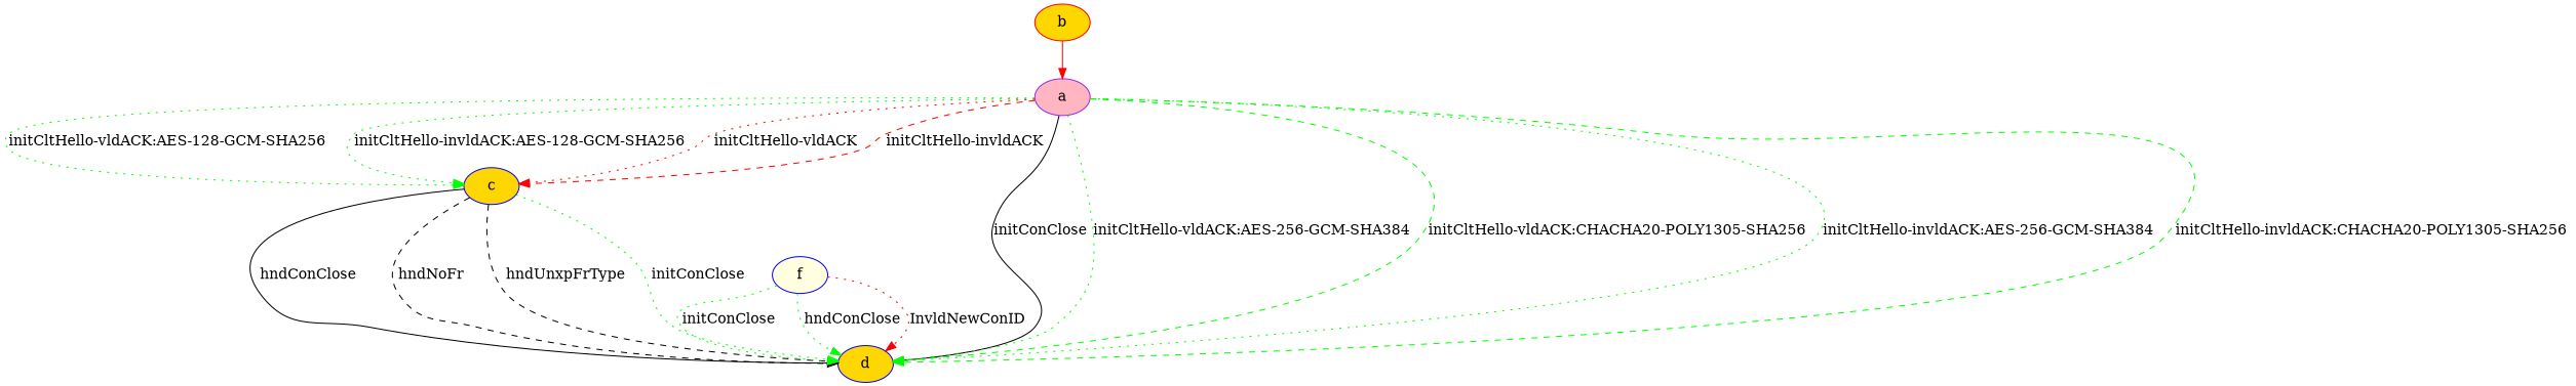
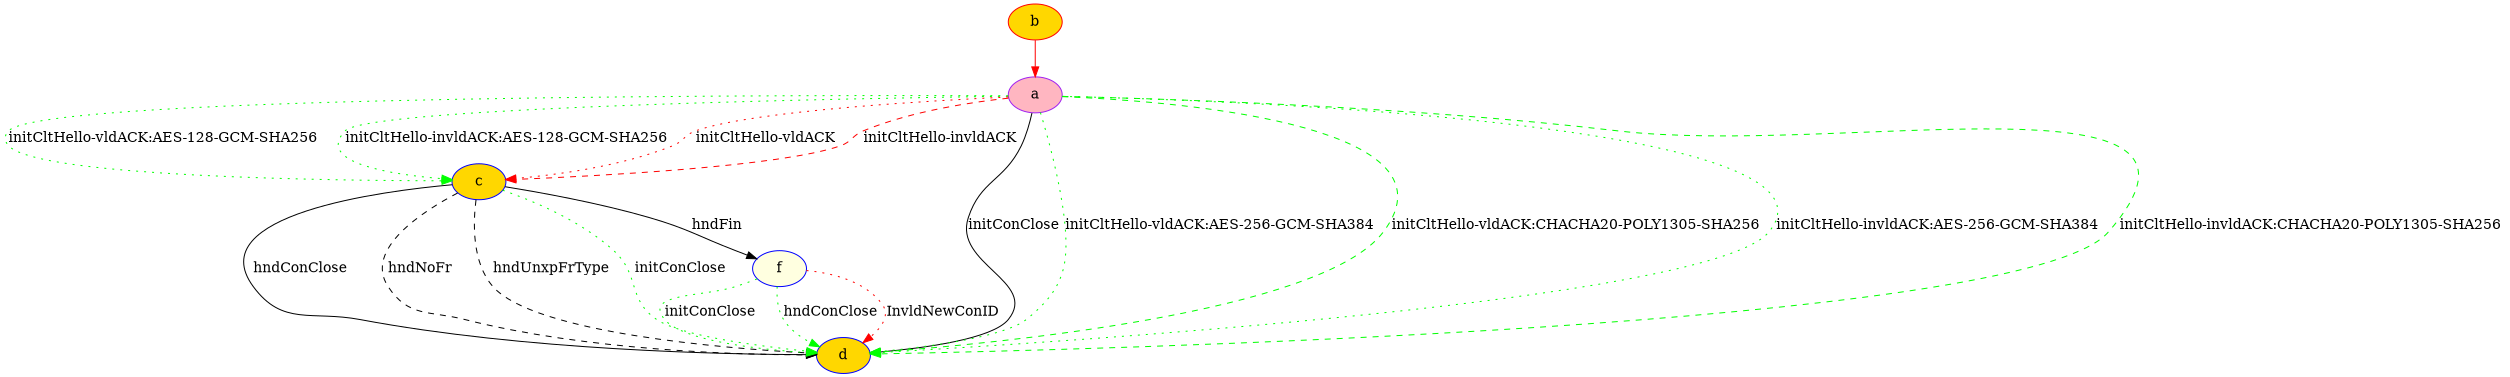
  digraph {
    node [color=blue fillcolor=gold style=filled]
    edge [color=green style=dotted]
    a [color=purple fillcolor=lightpink]
    c
    d
    f [fillcolor=lightyellow]
    b [color=red]
    a -> c [label="initCltHello-vldACK:AES-128-GCM-SHA256 "]
    a -> c [label="initCltHello-invldACK:AES-128-GCM-SHA256 "]
    a -> c [color=red label="initCltHello-vldACK "]
    a -> c [color=red label="initCltHello-invldACK " style=dashed]
    a -> d [label="initConClose " style=solid color=""]
    a -> d [label="initCltHello-vldACK:AES-256-GCM-SHA384 "]
    a -> d [label="initCltHello-vldACK:CHACHA20-POLY1305-SHA256 " style=dashed]
    a -> d [label="initCltHello-invldACK:AES-256-GCM-SHA384 "]
    a -> d [label="initCltHello-invldACK:CHACHA20-POLY1305-SHA256 " style=dashed]
    c -> d [label="hndConClose " style=solid color=""]
    c -> d [label="hndNoFr " style=dashed color=""]
    c -> d [label="hndUnxpFrType " style=dashed color=""]
    c -> d [label="initConClose "]
+   c -> f [label="hndFin " style=solid color=""]
    f -> d [label="initConClose "]
    f -> d [label="hndConClose "]
    f -> d [color=red label="InvldNewConID "]
    b -> a [color=red style=solid]
  }
